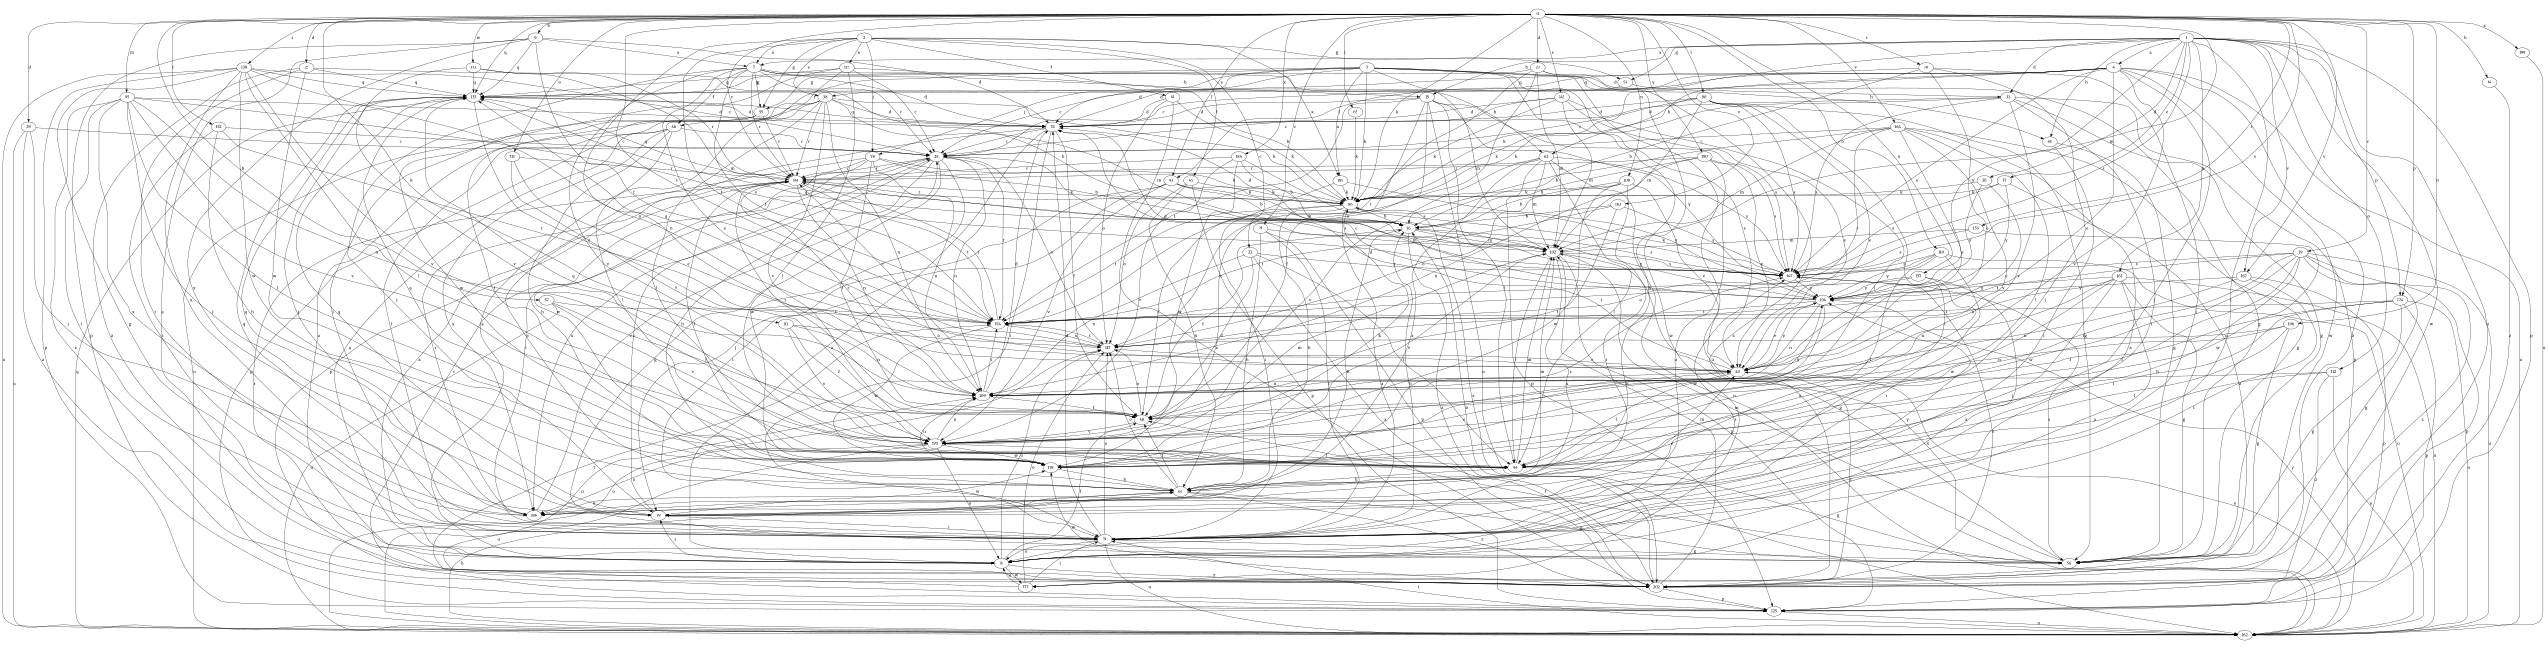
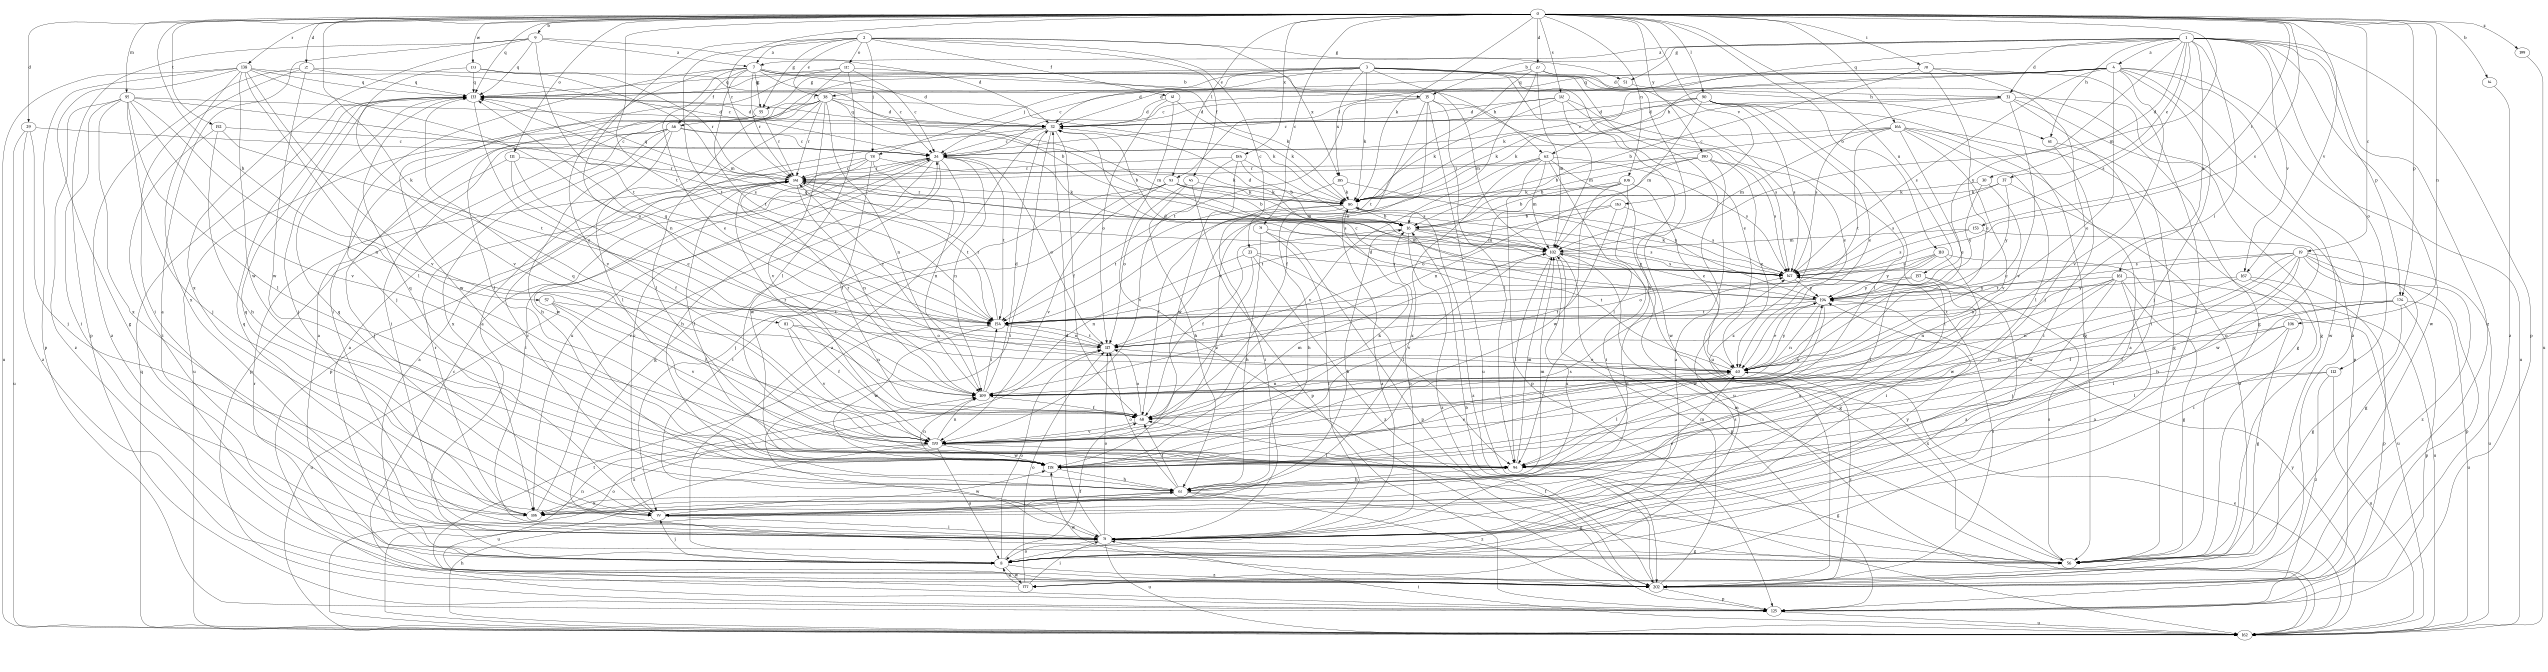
  strict digraph {
    fontname=Merriweather
    node [fontname=Merriweather]
    edge [fontname=Merriweather]
    0
    9
    14
    19
    21
    25
    27
    29
    57
-   65
    70
    81
    86
    90
    93
    95
    102
    106
    108
    110
    111
    124
    133
    138
    141
    143
    147
    152
    153
    154
    157
    163
    164
    167
    173
    184
    190
    199
    7
    125
    32
    8
    186
    202
    162
    48
    94
    56
    63
    178
    71
    16
    117
    24
    79
    170
    40
    109
    194
    1
    4
    15
    30
    31
    37
    51
    61
    112
    161
    177
    62
    55
    46
    2
    23
    38
    41
    45
    78
    115
    185
    3
    0 -> 9 [label=b]
    0 -> 14 [label=b]
    0 -> 19 [label=c]
    0 -> 21 [label=c]
    0 -> 25 [label=d]
    0 -> 27 [label=d]
    0 -> 29 [label=d]
    0 -> 57 [label=h]
-   0 -> 65 [label=i]
    0 -> 70 [label=i]
    0 -> 81 [label=k]
    0 -> 86 [label=k]
    0 -> 90 [label=l]
    0 -> 93 [label=l]
    0 -> 95 [label=m]
    0 -> 102 [label=m]
    0 -> 106 [label=n]
    0 -> 108 [label=n]
    0 -> 110 [label=o]
    0 -> 111 [label=o]
    0 -> 124 [label=p]
    0 -> 133 [label=q]
    0 -> 138 [label=r]
    0 -> 141 [label=r]
    0 -> 143 [label=s]
    0 -> 147 [label=s]
    0 -> 152 [label=t]
    0 -> 153 [label=t]
    0 -> 154 [label=t]
    0 -> 157 [label=u]
    0 -> 163 [label=v]
-   0 -> 164 [label=v]
+   0 -> 164 [label=q]
    0 -> 167 [label=v]
    0 -> 173 [label=w]
    0 -> 184 [label=x]
    0 -> 190 [label=y]
    0 -> 199 [label=z]
    9 -> 133 [label=q]
    9 -> 154 [label=t]
    9 -> 7 [label=a]
    9 -> 125 [label=p]
    9 -> 32 [label=d]
    9 -> 8 [label=a]
    9 -> 186 [label=x]
    14 -> 202 [label=z]
    19 -> 147 [label=s]
    19 -> 154 [label=t]
    19 -> 125 [label=p]
    19 -> 202 [label=z]
    19 -> 162 [label=u]
    19 -> 48 [label=f]
    19 -> 94 [label=l]
    19 -> 56 [label=g]
    19 -> 63 [label=h]
    19 -> 178 [label=w]
    21 -> 102 [label=m]
    21 -> 125 [label=p]
    21 -> 63 [label=h]
    21 -> 71 [label=i]
    25 -> 133 [label=q]
    25 -> 202 [label=z]
    25 -> 178 [label=w]
    25 -> 71 [label=i]
    25 -> 16 [label=b]
    27 -> 102 [label=m]
    27 -> 133 [label=q]
    27 -> 154 [label=t]
    27 -> 202 [label=z]
    27 -> 63 [label=h]
    27 -> 117 [label=o]
    29 -> 202 [label=z]
    29 -> 162 [label=u]
    29 -> 24 [label=c]
    29 -> 79 [label=j]
    57 -> 154 [label=t]
    57 -> 162 [label=u]
    57 -> 48 [label=f]
    57 -> 170 [label=v]
-   65 -> 86 [label=k]
    70 -> 133 [label=q]
    70 -> 71 [label=i]
    70 -> 16 [label=b]
    70 -> 79 [label=j]
    70 -> 40 [label=e]
    81 -> 48 [label=f]
    81 -> 117 [label=o]
    81 -> 170 [label=v]
    81 -> 109 [label=n]
    86 -> 141 [label=r]
    86 -> 154 [label=t]
    86 -> 8 [label=a]
    86 -> 202 [label=z]
    86 -> 48 [label=f]
    86 -> 63 [label=h]
    86 -> 16 [label=b]
    90 -> 86 [label=k]
    90 -> 102 [label=m]
    90 -> 147 [label=s]
    90 -> 32 [label=d]
    90 -> 56 [label=g]
    90 -> 71 [label=i]
    90 -> 24 [label=c]
    90 -> 40 [label=e]
    93 -> 86 [label=k]
    93 -> 102 [label=m]
    93 -> 71 [label=i]
    93 -> 16 [label=b]
    93 -> 79 [label=j]
    93 -> 170 [label=v]
    95 -> 147 [label=s]
    95 -> 32 [label=d]
    95 -> 186 [label=x]
    95 -> 202 [label=z]
    95 -> 94 [label=l]
    95 -> 71 [label=i]
    95 -> 79 [label=j]
    95 -> 170 [label=v]
    95 -> 109 [label=n]
    102 -> 147 [label=s]
    102 -> 125 [label=p]
    102 -> 186 [label=x]
    102 -> 94 [label=l]
    102 -> 56 [label=g]
    102 -> 170 [label=v]
    106 -> 94 [label=l]
    106 -> 56 [label=g]
    106 -> 117 [label=o]
    106 -> 109 [label=n]
    108 -> 86 [label=k]
    108 -> 178 [label=w]
    108 -> 71 [label=i]
    108 -> 16 [label=b]
    108 -> 117 [label=o]
    108 -> 40 [label=e]
    110 -> 147 [label=s]
    110 -> 162 [label=u]
    110 -> 94 [label=l]
    110 -> 71 [label=i]
    110 -> 117 [label=o]
    110 -> 194 [label=y]
    111 -> 141 [label=r]
    111 -> 48 [label=f]
+   111 -> 79 [label=j]
    111 -> 40 [label=e]
    124 -> 154 [label=t]
    124 -> 125 [label=p]
    124 -> 162 [label=u]
    124 -> 48 [label=f]
    124 -> 94 [label=l]
    124 -> 56 [label=g]
    133 -> 32 [label=d]
    133 -> 79 [label=j]
    133 -> 40 [label=e]
    138 -> 133 [label=q]
    138 -> 125 [label=p]
    138 -> 186 [label=x]
    138 -> 162 [label=u]
    138 -> 94 [label=l]
    138 -> 56 [label=g]
    138 -> 178 [label=w]
    138 -> 117 [label=o]
    138 -> 24 [label=c]
    138 -> 170 [label=v]
    141 -> 86 [label=k]
    141 -> 133 [label=q]
    141 -> 147 [label=s]
    141 -> 154 [label=t]
    141 -> 94 [label=l]
    141 -> 109 [label=n]
    143 -> 86 [label=k]
    143 -> 102 [label=m]
    143 -> 32 [label=d]
    143 -> 94 [label=l]
    143 -> 24 [label=c]
    143 -> 40 [label=e]
    147 -> 86 [label=k]
    147 -> 133 [label=q]
    147 -> 194 [label=y]
    152 -> 154 [label=t]
    152 -> 63 [label=h]
    152 -> 71 [label=i]
    152 -> 24 [label=c]
    153 -> 102 [label=m]
    153 -> 147 [label=s]
    153 -> 178 [label=w]
    154 -> 133 [label=q]
    154 -> 141 [label=r]
    154 -> 178 [label=w]
    154 -> 117 [label=o]
    157 -> 154 [label=t]
    157 -> 8 [label=a]
    157 -> 186 [label=x]
    157 -> 194 [label=y]
    163 -> 147 [label=s]
    163 -> 154 [label=t]
    163 -> 48 [label=f]
    163 -> 16 [label=b]
    164 -> 102 [label=m]
    164 -> 154 [label=t]
    164 -> 8 [label=a]
    164 -> 94 [label=l]
    164 -> 56 [label=g]
    164 -> 16 [label=b]
    164 -> 24 [label=c]
    164 -> 170 [label=v]
    164 -> 40 [label=e]
    167 -> 125 [label=p]
    167 -> 71 [label=i]
    167 -> 109 [label=n]
    167 -> 194 [label=y]
    173 -> 102 [label=m]
    173 -> 133 [label=q]
    173 -> 141 [label=r]
    173 -> 170 [label=v]
    184 -> 141 [label=r]
    184 -> 147 [label=s]
    184 -> 178 [label=w]
    184 -> 16 [label=b]
    184 -> 170 [label=v]
    190 -> 141 [label=r]
    190 -> 147 [label=s]
    190 -> 8 [label=a]
    190 -> 16 [label=b]
    190 -> 40 [label=e]
    190 -> 109 [label=n]
    199 -> 162 [label=u]
    7 -> 141 [label=r]
    7 -> 154 [label=t]
    7 -> 32 [label=d]
    7 -> 24 [label=c]
    7 -> 79 [label=j]
    7 -> 170 [label=v]
    7 -> 40 [label=e]
    7 -> 15 [label=b]
    7 -> 62 [label=h]
    7 -> 55 [label=g]
    7 -> 46 [label=f]
    125 -> 154 [label=t]
    125 -> 162 [label=u]
    32 -> 133 [label=q]
    32 -> 125 [label=p]
    32 -> 8 [label=a]
    32 -> 48 [label=f]
    32 -> 71 [label=i]
    32 -> 24 [label=c]
    8 -> 147 [label=s]
    8 -> 202 [label=z]
    8 -> 48 [label=f]
    8 -> 117 [label=o]
    8 -> 79 [label=j]
    8 -> 177 [label=w]
    186 -> 133 [label=q]
    186 -> 141 [label=r]
    186 -> 24 [label=c]
    202 -> 102 [label=m]
    202 -> 141 [label=r]
    202 -> 147 [label=s]
    202 -> 125 [label=p]
    202 -> 178 [label=w]
    202 -> 16 [label=b]
    202 -> 109 [label=n]
-   133 -> 162 [label=q]
+   162 -> 133 [label=q]
    162 -> 63 [label=h]
    162 -> 71 [label=i]
    162 -> 117 [label=o]
    162 -> 40 [label=e]
    162 -> 194 [label=y]
    48 -> 141 [label=r]
    48 -> 117 [label=o]
    48 -> 170 [label=v]
    48 -> 194 [label=y]
    94 -> 102 [label=m]
    94 -> 56 [label=g]
    94 -> 63 [label=h]
    56 -> 102 [label=m]
    56 -> 147 [label=s]
    56 -> 48 [label=f]
    63 -> 102 [label=m]
    63 -> 141 [label=r]
    63 -> 186 [label=x]
    63 -> 202 [label=z]
    63 -> 48 [label=f]
    63 -> 56 [label=g]
    63 -> 117 [label=o]
    63 -> 79 [label=j]
    178 -> 86 [label=k]
    178 -> 133 [label=q]
    178 -> 147 [label=s]
    178 -> 63 [label=h]
    178 -> 40 [label=e]
    178 -> 109 [label=n]
    71 -> 133 [label=q]
    71 -> 32 [label=d]
    71 -> 8 [label=a]
    71 -> 162 [label=u]
    71 -> 56 [label=g]
    71 -> 16 [label=b]
    71 -> 117 [label=o]
    71 -> 194 [label=y]
    16 -> 102 [label=m]
    16 -> 147 [label=s]
    16 -> 32 [label=d]
    16 -> 202 [label=z]
    16 -> 48 [label=f]
    16 -> 194 [label=y]
    117 -> 141 [label=r]
    117 -> 154 [label=t]
    117 -> 40 [label=e]
    24 -> 141 [label=r]
    24 -> 154 [label=t]
    24 -> 186 [label=x]
    24 -> 56 [label=g]
    24 -> 63 [label=h]
    24 -> 178 [label=w]
    24 -> 71 [label=i]
    24 -> 117 [label=o]
    24 -> 109 [label=n]
    79 -> 133 [label=q]
    79 -> 178 [label=w]
    79 -> 71 [label=i]
    79 -> 16 [label=b]
    79 -> 24 [label=c]
    79 -> 40 [label=e]
    170 -> 102 [label=m]
    170 -> 133 [label=q]
    170 -> 8 [label=a]
    170 -> 186 [label=x]
    170 -> 162 [label=u]
    170 -> 94 [label=l]
    170 -> 178 [label=w]
    170 -> 109 [label=n]
    40 -> 32 [label=d]
    40 -> 202 [label=z]
    40 -> 94 [label=l]
    40 -> 109 [label=n]
    40 -> 194 [label=y]
    109 -> 141 [label=r]
    109 -> 154 [label=t]
    109 -> 32 [label=d]
    109 -> 48 [label=f]
    194 -> 154 [label=t]
    194 -> 32 [label=d]
    194 -> 178 [label=w]
    194 -> 24 [label=c]
    194 -> 40 [label=e]
    194 -> 109 [label=n]
    1 -> 93 [label=l]
    1 -> 124 [label=p]
    1 -> 147 [label=s]
    1 -> 167 [label=v]
    1 -> 7 [label=a]
    1 -> 125 [label=p]
    1 -> 202 [label=z]
-   1 -> 71 [label=i]
+   1 -> 40 [label=i]
    1 -> 194 [label=y]
    1 -> 4 [label=a]
    1 -> 15 [label=b]
    1 -> 30 [label=d]
    1 -> 31 [label=d]
    1 -> 37 [label=e]
    1 -> 51 [label=g]
    1 -> 61 [label=h]
    1 -> 112 [label=o]
    1 -> 161 [label=u]
    1 -> 177 [label=w]
    4 -> 86 [label=k]
    4 -> 133 [label=q]
    4 -> 147 [label=s]
    4 -> 32 [label=d]
    4 -> 202 [label=z]
    4 -> 162 [label=u]
    4 -> 24 [label=c]
    4 -> 79 [label=j]
    4 -> 170 [label=v]
    4 -> 40 [label=e]
    4 -> 177 [label=w]
    4 -> 62 [label=h]
    15 -> 147 [label=s]
    15 -> 154 [label=t]
    15 -> 32 [label=d]
    15 -> 162 [label=u]
    15 -> 48 [label=f]
    15 -> 94 [label=l]
    15 -> 170 [label=v]
-   15 -> 194 [label=y]
    30 -> 86 [label=k]
    30 -> 40 [label=e]
    30 -> 194 [label=y]
    31 -> 86 [label=k]
    31 -> 147 [label=s]
    31 -> 125 [label=p]
    31 -> 32 [label=d]
    31 -> 56 [label=g]
    31 -> 71 [label=i]
    31 -> 170 [label=v]
    37 -> 86 [label=k]
    37 -> 147 [label=s]
    37 -> 202 [label=z]
    37 -> 194 [label=y]
    51 -> 56 [label=g]
    51 -> 24 [label=c]
    61 -> 56 [label=g]
    61 -> 71 [label=i]
    112 -> 186 [label=x]
    112 -> 202 [label=z]
    112 -> 162 [label=u]
    112 -> 109 [label=n]
    161 -> 8 [label=a]
    161 -> 162 [label=u]
    161 -> 56 [label=g]
    161 -> 178 [label=w]
    161 -> 117 [label=o]
    161 -> 79 [label=j]
    161 -> 109 [label=n]
    161 -> 194 [label=y]
    177 -> 8 [label=a]
    177 -> 71 [label=i]
    177 -> 117 [label=o]
    177 -> 24 [label=c]
    62 -> 102 [label=m]
    62 -> 141 [label=r]
    62 -> 147 [label=s]
    62 -> 125 [label=p]
    62 -> 186 [label=x]
    62 -> 162 [label=u]
    62 -> 94 [label=l]
    62 -> 170 [label=v]
    55 -> 141 [label=r]
    55 -> 94 [label=l]
    55 -> 178 [label=w]
    46 -> 125 [label=p]
    46 -> 8 [label=a]
    46 -> 186 [label=x]
    46 -> 94 [label=l]
    46 -> 63 [label=h]
-   78 -> 16 [label=b]
+   46 -> 16 [label=b]
    46 -> 24 [label=c]
    2 -> 154 [label=t]
    2 -> 7 [label=a]
    2 -> 109 [label=n]
    2 -> 51 [label=g]
    2 -> 55 [label=g]
    2 -> 23 [label=c]
    2 -> 38 [label=e]
    2 -> 41 [label=f]
    2 -> 45 [label=f]
    2 -> 78 [label=j]
    2 -> 115 [label=o]
    2 -> 185 [label=x]
    23 -> 147 [label=s]
    23 -> 202 [label=z]
    23 -> 48 [label=f]
    23 -> 94 [label=l]
    23 -> 109 [label=n]
    38 -> 86 [label=k]
    38 -> 102 [label=m]
    38 -> 141 [label=r]
    38 -> 32 [label=d]
    38 -> 8 [label=a]
    38 -> 162 [label=u]
    38 -> 94 [label=l]
    38 -> 71 [label=i]
    38 -> 170 [label=v]
    38 -> 109 [label=n]
    41 -> 86 [label=k]
    41 -> 32 [label=d]
    41 -> 202 [label=z]
    41 -> 117 [label=o]
    45 -> 86 [label=k]
    45 -> 125 [label=p]
    45 -> 63 [label=h]
    45 -> 117 [label=o]
    78 -> 86 [label=k]
    78 -> 141 [label=r]
    78 -> 8 [label=a]
    78 -> 48 [label=f]
    78 -> 178 [label=w]
    78 -> 109 [label=n]
    115 -> 86 [label=k]
    115 -> 133 [label=q]
    115 -> 8 [label=a]
    115 -> 94 [label=l]
    115 -> 71 [label=i]
    115 -> 24 [label=c]
    185 -> 86 [label=k]
    185 -> 71 [label=i]
    185 -> 194 [label=y]
    3 -> 86 [label=k]
    3 -> 102 [label=m]
    3 -> 32 [label=d]
    3 -> 162 [label=u]
    3 -> 40 [label=e]
    3 -> 31 [label=d]
    3 -> 61 [label=h]
    3 -> 177 [label=w]
    3 -> 55 [label=g]
    3 -> 46 [label=f]
    3 -> 38 [label=e]
    3 -> 78 [label=j]
    3 -> 185 [label=x]
  }
